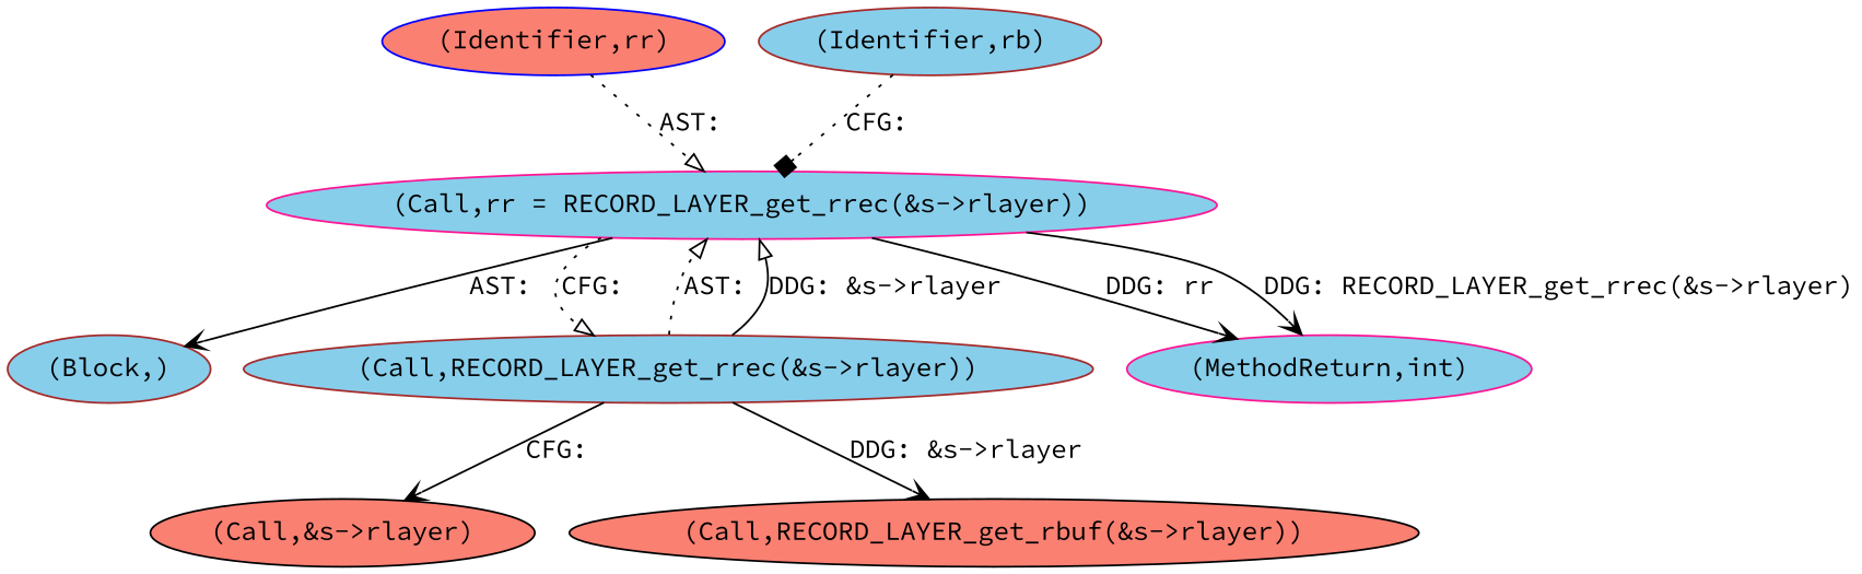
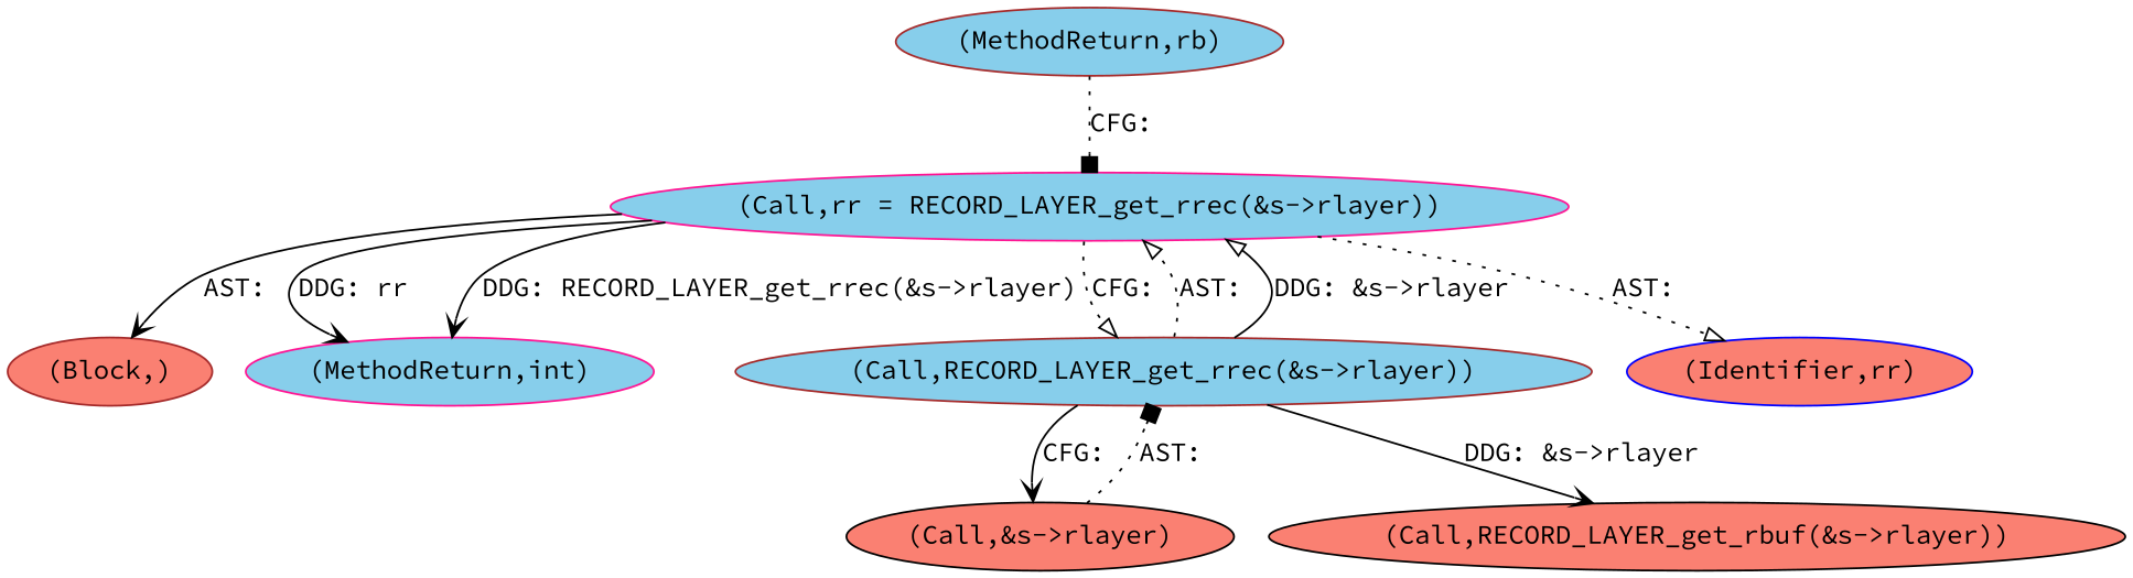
  digraph {
    fontname="Source Code Pro"
    node [color=brown fillcolor=skyblue fontname="Source Code Pro" style=filled]
    edge [arrowhead=vee fontname="Source Code Pro" style=solid]
    n1 [color=deeppink label="(Call,rr = RECORD_LAYER_get_rrec(&s->rlayer))"]
    n2 [label="(Call,RECORD_LAYER_get_rrec(&s->rlayer))"]
-   n3 [label="(Block,)"]
+   n3 [fillcolor=salmon label="(Block,)"]
    n4 [color=deeppink label="(MethodReturn,int)"]
    n5 [color=black fillcolor=salmon label="(Call,&s->rlayer)"]
    n6 [color=black fillcolor=salmon label="(Call,RECORD_LAYER_get_rbuf(&s->rlayer))"]
    n7 [color=blue fillcolor=salmon label="(Identifier,rr)"]
-   n8 [label="(Identifier,rb)"]
+   n8 [label="(MethodReturn,rb)"]
    n1 -> n2 [arrowhead=onormal label="CFG: " style=dotted]
    n1 -> n3 [label="AST: "]
    n1 -> n4 [label="DDG: rr"]
    n1 -> n4 [label="DDG: RECORD_LAYER_get_rrec(&s->rlayer)"]
    n2 -> n1 [arrowhead=onormal label="AST: " style=dotted]
    n2 -> n1 [arrowhead=onormal label="DDG: &s->rlayer"]
    n2 -> n5 [label="CFG: "]
    n2 -> n6 [label="DDG: &s->rlayer"]
-   n7 -> n1 [arrowhead=onormal label="AST: " style=dotted]
+   n5 -> n2 [arrowhead=box label="AST: " style=dotted]
+   n1 -> n7 [arrowhead=onormal label="AST: " style=dotted]
    n8 -> n1 [arrowhead=box label="CFG: " style=dotted]
  }
